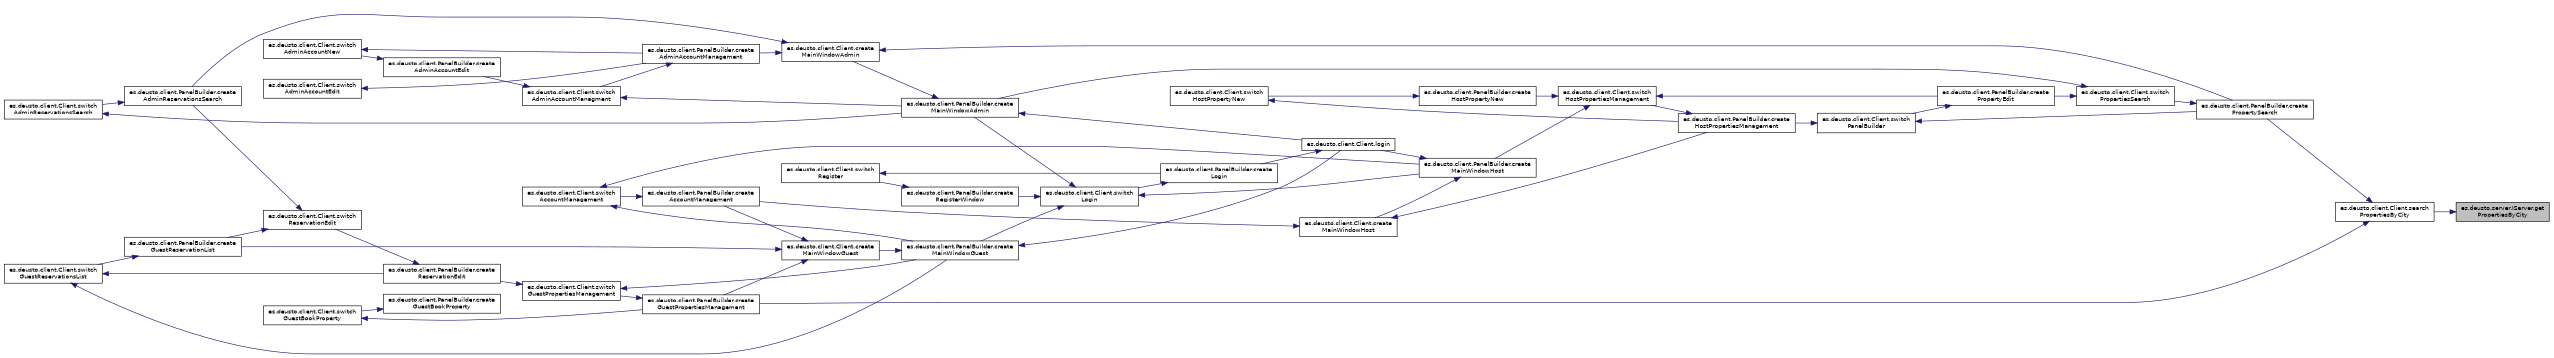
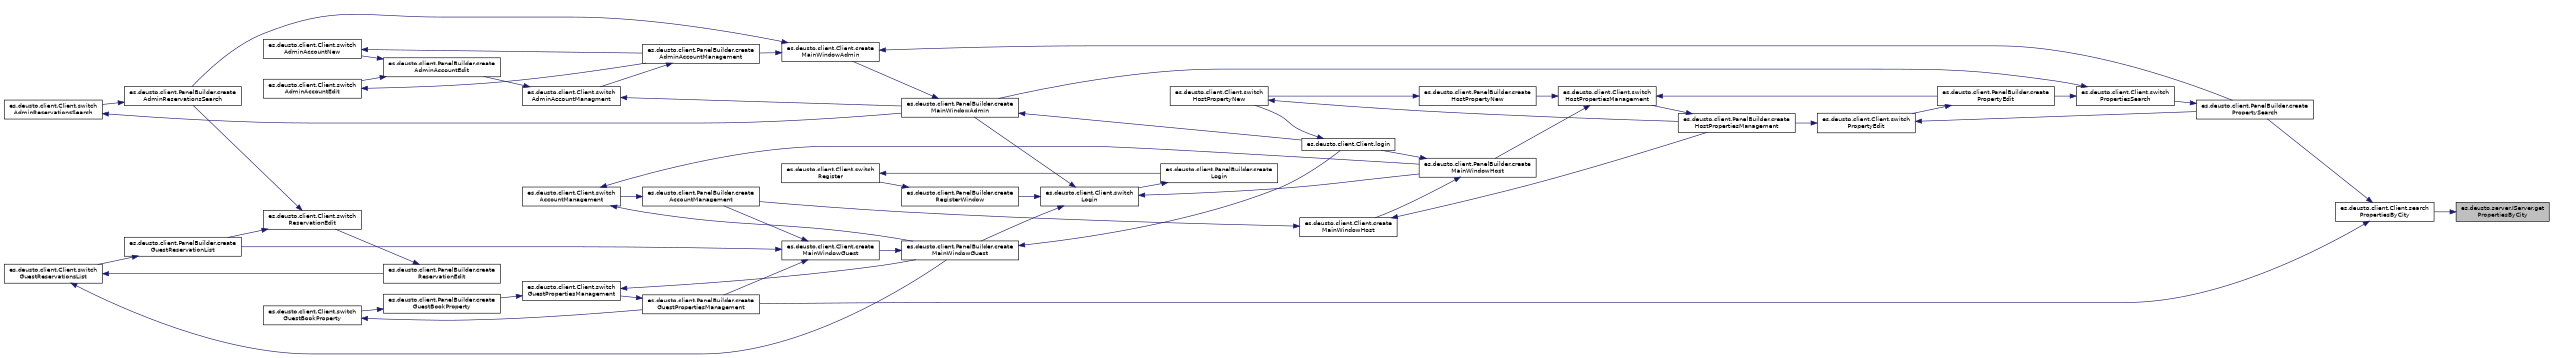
  digraph {
    rankdir=RL
    node [color=black fillcolor=white fontname=Helvetica fontsize=10 shape=record style=filled]
    edge [color=midnightblue dir=back fontname=Helvetica fontsize=10 labelfontname=Helvetica labelfontsize=10 style=solid]
    n1 [fillcolor=grey75 fontcolor=black height=0.2 label="es.deusto.server.IServer.get\lPropertiesByCity" width=0.4]
    n2 [height=0.2 label="es.deusto.client.Client.search\lPropertiesByCity" width=0.4]
    n3 [height=0.2 label="es.deusto.client.PanelBuilder.create\lPropertySearch" width=0.4]
    n4 [height=0.2 label="es.deusto.client.PanelBuilder.create\lGuestPropertiesManagement" width=0.4]
    n5 [height=0.2 label="es.deusto.client.Client.switch\lPropertiesSearch" width=0.4]
    n6 [height=0.2 label="es.deusto.client.Client.switch\lGuestPropertiesManagement" width=0.4]
    n7 [height=0.2 label="es.deusto.client.PanelBuilder.create\lPropertyEdit" width=0.4]
    n8 [height=0.2 label="es.deusto.client.PanelBuilder.create\lMainWindowAdmin" width=0.4]
-   n9 [height=0.2 label="es.deusto.client.Client.switch\lPanelBuilder" width=0.4]
+   n9 [height=0.2 label="es.deusto.client.Client.switch\lPropertyEdit" width=0.4]
    n10 [height=0.2 label="es.deusto.client.Client.login" width=0.4]
    n11 [height=0.2 label="es.deusto.client.Client.create\lMainWindowAdmin" width=0.4]
    n12 [height=0.2 label="es.deusto.client.PanelBuilder.create\lHostPropertiesManagement" width=0.4]
    n13 [height=0.2 label="es.deusto.client.Client.switch\lHostPropertiesManagement" width=0.4]
    n14 [height=0.2 label="es.deusto.client.PanelBuilder.create\lHostPropertyNew" width=0.4]
    n15 [height=0.2 label="es.deusto.client.PanelBuilder.create\lMainWindowHost" width=0.4]
    n16 [height=0.2 label="es.deusto.client.Client.switch\lHostPropertyNew" width=0.4]
    n17 [height=0.2 label="es.deusto.client.Client.create\lMainWindowHost" width=0.4]
    n18 [height=0.2 label="es.deusto.client.PanelBuilder.create\lLogin" width=0.4]
    n19 [height=0.2 label="es.deusto.client.PanelBuilder.create\lAccountManagement" width=0.4]
    n20 [height=0.2 label="es.deusto.client.Client.switch\lLogin" width=0.4]
    n21 [height=0.2 label="es.deusto.client.PanelBuilder.create\lRegisterWindow" width=0.4]
    n22 [height=0.2 label="es.deusto.client.PanelBuilder.create\lMainWindowGuest" width=0.4]
    n23 [height=0.2 label="es.deusto.client.Client.switch\lRegister" width=0.4]
    n24 [height=0.2 label="es.deusto.client.Client.create\lMainWindowGuest" width=0.4]
    n25 [height=0.2 label="es.deusto.client.PanelBuilder.create\lAdminAccountManagement" width=0.4]
    n26 [height=0.2 label="es.deusto.client.PanelBuilder.create\lAdminReservationsSearch" width=0.4]
    n27 [height=0.2 label="es.deusto.client.Client.switch\lAdminAccountManagment" width=0.4]
    n28 [height=0.2 label="es.deusto.client.Client.switch\lAdminReservationsSearch" width=0.4]
    n29 [height=0.2 label="es.deusto.client.PanelBuilder.create\lAdminAccountEdit" width=0.4]
    n30 [height=0.2 label="es.deusto.client.Client.switch\lAdminAccountEdit" width=0.4]
    n31 [height=0.2 label="es.deusto.client.Client.switch\lAdminAccountNew" width=0.4]
    n32 [height=0.2 label="es.deusto.client.PanelBuilder.create\lReservationEdit" width=0.4]
    n33 [height=0.2 label="es.deusto.client.Client.switch\lReservationEdit" width=0.4]
    n34 [height=0.2 label="es.deusto.client.PanelBuilder.create\lGuestReservationList" width=0.4]
    n35 [height=0.2 label="es.deusto.client.Client.switch\lGuestReservationsList" width=0.4]
    n36 [height=0.2 label="es.deusto.client.Client.switch\lAccountManagement" width=0.4]
    n37 [height=0.2 label="es.deusto.client.PanelBuilder.create\lGuestBookProperty" width=0.4]
    n38 [height=0.2 label="es.deusto.client.Client.switch\lGuestBookProperty" width=0.4]
    n1 -> n2
    n2 -> n3
    n2 -> n4
    n3 -> n5
    n4 -> n6
    n5 -> n7
    n5 -> n8
    n6 -> n22
-   n6 -> n32
+   n6 -> n37
    n7 -> n9
    n8 -> n10
    n8 -> n11
    n9 -> n3
    n9 -> n12
-   n10 -> n18
+   n10 -> n16
    n11 -> n3
    n11 -> n25
    n11 -> n26
    n12 -> n13
    n13 -> n7
    n13 -> n14
    n13 -> n15
    n14 -> n16
    n15 -> n10
    n15 -> n17
    n16 -> n12
    n17 -> n12
    n17 -> n19
    n18 -> n20
    n19 -> n36
    n20 -> n8
    n20 -> n15
    n20 -> n21
    n20 -> n22
    n21 -> n23
    n22 -> n10
    n22 -> n24
    n23 -> n18
    n24 -> n4
    n24 -> n19
    n24 -> n34
    n25 -> n27
    n26 -> n28
    n27 -> n8
    n27 -> n29
    n28 -> n8
+   n29 -> n30
    n29 -> n31
    n30 -> n25
    n31 -> n25
    n32 -> n33
    n33 -> n26
    n33 -> n34
    n34 -> n35
    n35 -> n22
    n35 -> n32
    n36 -> n15
    n36 -> n22
    n37 -> n38
    n38 -> n4
  }
